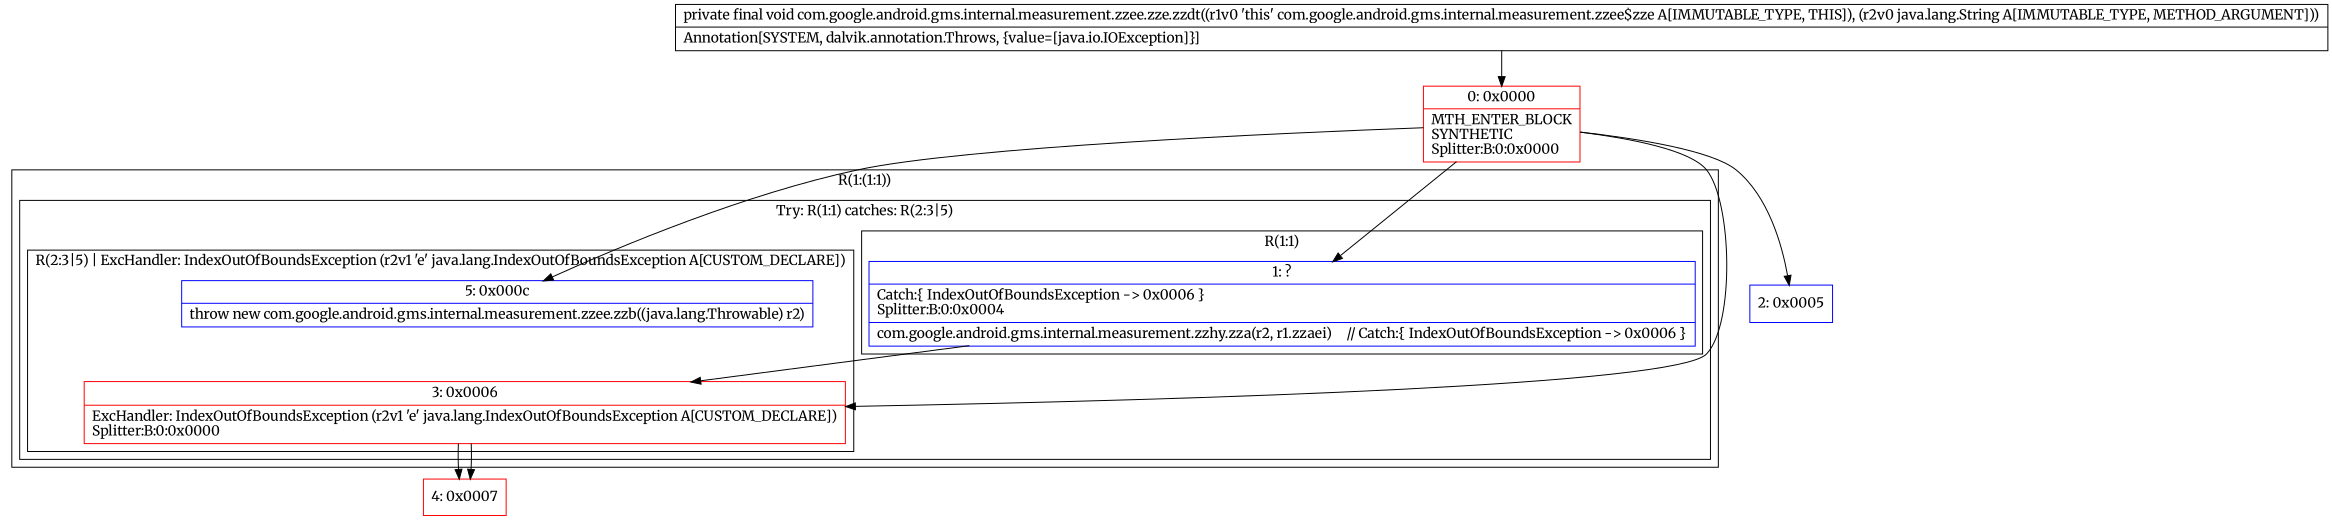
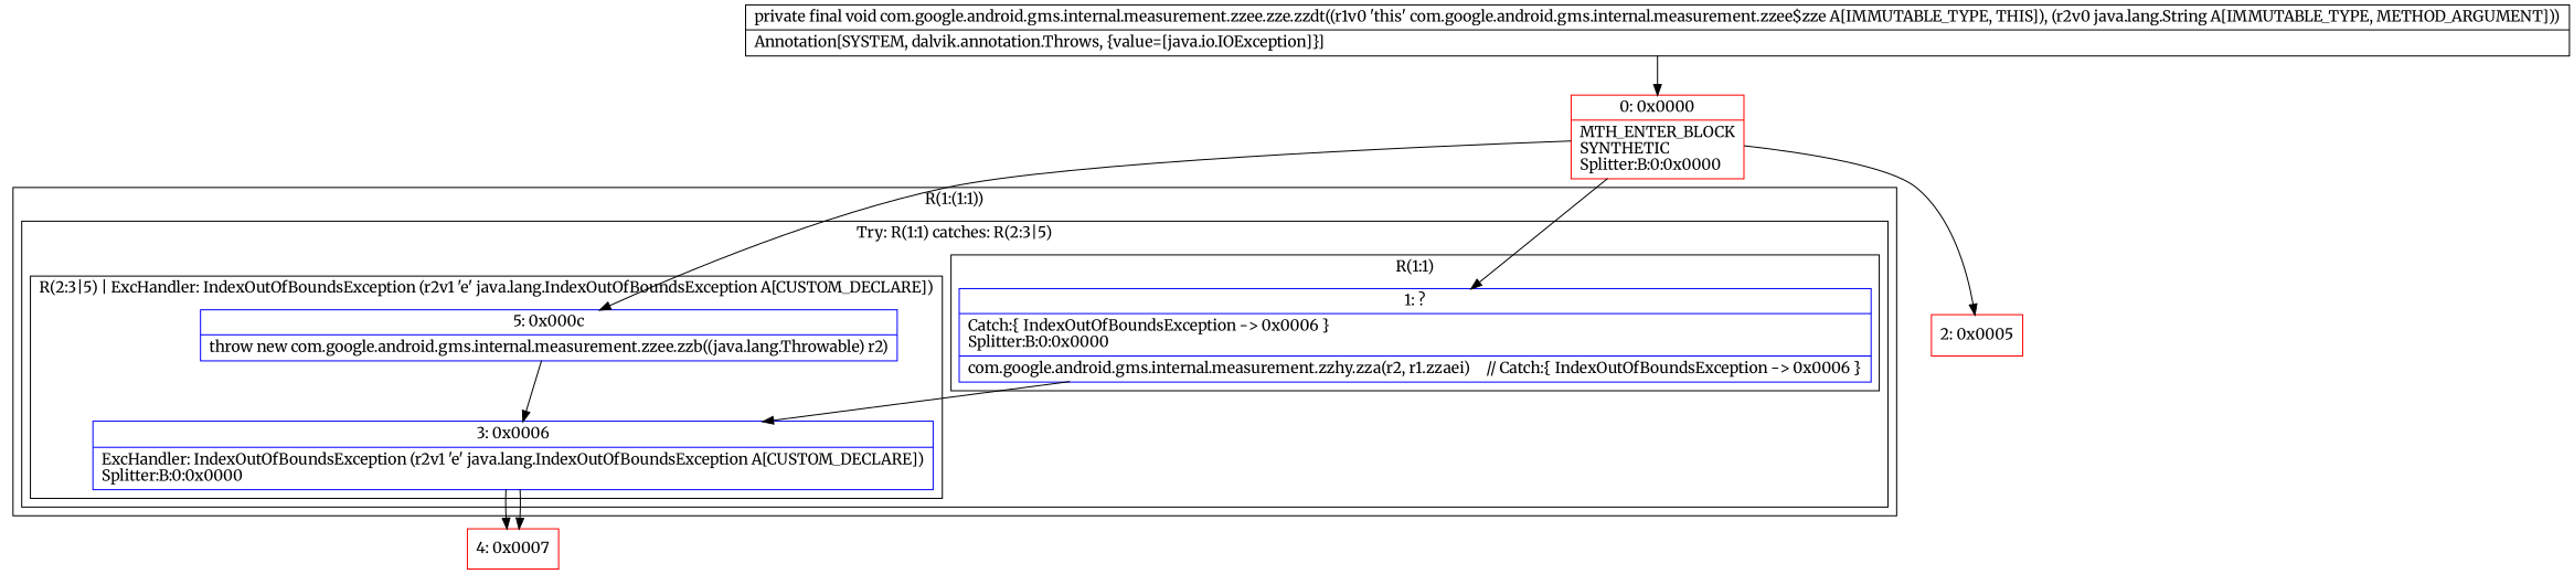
  digraph {
    fontname=Merriweather
    node [color=blue fontname=Merriweather shape=record]
    edge [fontname=Merriweather]
-   n1 [label="{1\:\ ?|Catch:\{ IndexOutOfBoundsException \-\> 0x0006 \}\lSplitter:B:0:0x0004\l|com.google.android.gms.internal.measurement.zzhy.zza(r2, r1.zzaei)     \/\/ Catch:\{ IndexOutOfBoundsException \-\> 0x0006 \}\l}"]
-   n2 [color=red label="{3\:\ 0x0006|ExcHandler: IndexOutOfBoundsException (r2v1 'e' java.lang.IndexOutOfBoundsException A[CUSTOM_DECLARE])\lSplitter:B:0:0x0000\l}"]
+   n1 [label="{1\:\ ?|Catch:\{ IndexOutOfBoundsException \-\> 0x0006 \}\lSplitter:B:0:0x0000\l|com.google.android.gms.internal.measurement.zzhy.zza(r2, r1.zzaei)     \/\/ Catch:\{ IndexOutOfBoundsException \-\> 0x0006 \}\l}"]
+   n2 [label="{3\:\ 0x0006|ExcHandler: IndexOutOfBoundsException (r2v1 'e' java.lang.IndexOutOfBoundsException A[CUSTOM_DECLARE])\lSplitter:B:0:0x0000\l}"]
    n3 [label="{5\:\ 0x000c|throw new com.google.android.gms.internal.measurement.zzee.zzb((java.lang.Throwable) r2)\l}"]
    n4 [color=red label="{4\:\ 0x0007}"]
-   n5 [label="{2\:\ 0x0005}"]
+   n5 [color=red label="{2\:\ 0x0005}"]
    n6 [color=red label="{0\:\ 0x0000|MTH_ENTER_BLOCK\lSYNTHETIC\lSplitter:B:0:0x0000\l}"]
    n7 [label="{private final void com.google.android.gms.internal.measurement.zzee.zze.zzdt((r1v0 'this' com.google.android.gms.internal.measurement.zzee$zze A[IMMUTABLE_TYPE, THIS]), (r2v0 java.lang.String A[IMMUTABLE_TYPE, METHOD_ARGUMENT]))  | Annotation[SYSTEM, dalvik.annotation.Throws, \{value=[java.io.IOException]\}]\l}" color=""]
    subgraph cluster_1 {
      label="R(1:(1:1))"
      subgraph cluster_2 {
        label="Try: R(1:1) catches: R(2:3|5)"
        subgraph cluster_3 {
          label="R(1:1)"
          n1
        }
        subgraph cluster_4 {
          label="R(2:3|5) | ExcHandler: IndexOutOfBoundsException (r2v1 'e' java.lang.IndexOutOfBoundsException A[CUSTOM_DECLARE])\l"
          n2
          n3
        }
      }
    }
    subgraph cluster_5 {
      label="R(2:3|5) | ExcHandler: IndexOutOfBoundsException (r2v1 'e' java.lang.IndexOutOfBoundsException A[CUSTOM_DECLARE])\l"
    }
    n1 -> n2
    n2 -> n4
    n2 -> n4
    n6 -> n1
-   n6 -> n2
+   n3 -> n2
    n6 -> n3
    n6 -> n5
    n7 -> n6
  }
